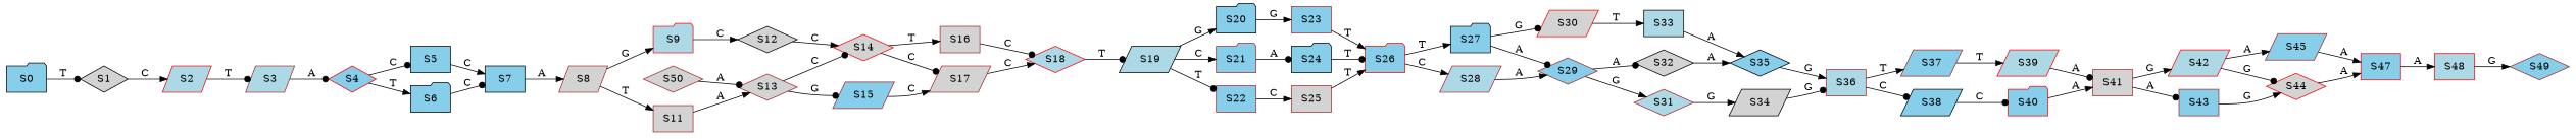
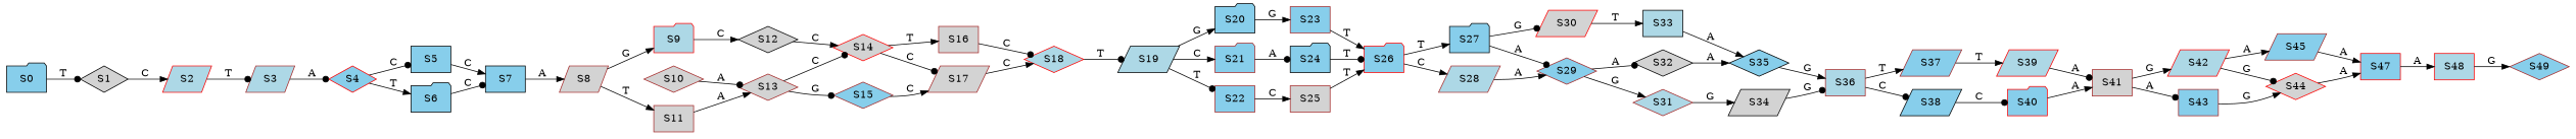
  strict digraph {
    rankdir=LR
    node [color=brown fillcolor=skyblue shape=diamond style=filled]
    edge [arrowhead=normal]
    S0 [color=black shape=folder]
    S1 [color=black fillcolor=lightgrey]
    S2 [color=red fillcolor=lightblue shape=parallelogram]
    S3 [fillcolor=lightblue shape=parallelogram]
    S4 [color=red]
    S5 [color=black shape=box]
    S6 [color=black shape=folder]
    S7 [color=black shape=box]
    S8 [fillcolor=lightgrey shape=parallelogram]
    S9 [color=red fillcolor=lightblue shape=folder]
    S11 [fillcolor=lightgrey shape=box]
    S12 [color=black fillcolor=lightgrey]
-   S10 [fillcolor=lightgrey label=S50]
+   S10 [fillcolor=lightgrey]
    S13 [fillcolor=lightgrey]
    S14 [color=red fillcolor=lightgrey]
-   S15 [shape=parallelogram]
+   S15
    S16 [fillcolor=lightgrey shape=box]
    S17 [fillcolor=lightgrey shape=parallelogram]
    S18 [color=red fillcolor=lightblue]
    S19 [color=black fillcolor=lightblue shape=parallelogram]
    S20 [color=black shape=folder]
    S21 [shape=folder]
    S22 [shape=box]
    S23 [shape=box]
    S24 [color=black shape=folder]
    S25 [fillcolor=lightgrey shape=box]
    S26 [color=red shape=folder]
    S27 [color=black shape=folder]
    S28 [fillcolor=lightblue shape=parallelogram]
    S29
    S30 [color=red fillcolor=lightgrey shape=parallelogram]
    S31 [fillcolor=lightblue]
    S32 [color=black fillcolor=lightgrey]
    S33 [color=black fillcolor=lightblue shape=box]
    S34 [color=black fillcolor=lightgrey shape=parallelogram]
    S35 [color=black]
    S36 [fillcolor=lightblue shape=box]
    S37 [shape=parallelogram]
    S38 [color=black shape=parallelogram]
    S39 [color=red fillcolor=lightblue shape=parallelogram]
    S40 [color=red shape=folder]
    S41 [fillcolor=lightgrey shape=box]
    S42 [color=red fillcolor=lightblue shape=parallelogram]
    S43 [shape=box]
    S44 [color=red fillcolor=lightgrey]
    S45 [shape=parallelogram]
    S47 [color=red shape=box]
    S48 [color=red fillcolor=lightblue shape=box]
    S49
    S0 -> S1 [arrowhead=dot label=T]
    S1 -> S2 [label=C]
    S2 -> S3 [arrowhead=dot label=T]
    S3 -> S4 [arrowhead=dot label=A]
    S4 -> S5 [arrowhead=dot label=C]
    S4 -> S6 [label=T]
    S5 -> S7 [label=C]
    S6 -> S7 [arrowhead=dot label=C]
    S7 -> S8 [label=A]
    S8 -> S9 [label=G]
    S8 -> S11 [label=T]
    S9 -> S12 [label=C]
    S11 -> S13 [label=A]
    S12 -> S14 [label=C]
    S10 -> S13 [arrowhead=dot label=A]
    S13 -> S14 [arrowhead=dot label=C]
    S13 -> S15 [arrowhead=dot label=G]
    S14 -> S16 [label=T]
    S14 -> S17 [arrowhead=dot label=C]
    S15 -> S17 [label=C]
    S16 -> S18 [arrowhead=dot label=C]
    S17 -> S18 [label=C]
    S18 -> S19 [arrowhead=dot label=T]
    S19 -> S20 [label=G]
    S19 -> S21 [label=C]
    S19 -> S22 [arrowhead=dot label=T]
    S20 -> S23 [label=G]
    S21 -> S24 [arrowhead=dot label=A]
    S22 -> S25 [label=C]
    S23 -> S26 [label=T]
    S24 -> S26 [arrowhead=dot label=T]
    S25 -> S26 [label=T]
    S26 -> S27 [label=T]
    S26 -> S28 [label=C]
    S27 -> S29 [arrowhead=dot label=A]
    S27 -> S30 [arrowhead=dot label=G]
    S28 -> S29 [label=A]
    S29 -> S31 [label=G]
    S29 -> S32 [arrowhead=dot label=A]
    S30 -> S33 [label=T]
    S31 -> S34 [label=G]
    S32 -> S35 [label=A]
    S33 -> S35 [label=A]
    S34 -> S36 [arrowhead=dot label=G]
    S35 -> S36 [label=G]
    S36 -> S37 [label=T]
    S36 -> S38 [arrowhead=dot label=C]
    S37 -> S39 [label=T]
    S38 -> S40 [arrowhead=dot label=C]
    S39 -> S41 [arrowhead=dot label=A]
    S40 -> S41 [label=A]
    S41 -> S42 [label=G]
    S41 -> S43 [arrowhead=dot label=A]
    S42 -> S44 [arrowhead=dot label=G]
    S42 -> S45 [label=A]
    S43 -> S44 [label=G]
    S44 -> S47 [label=A]
    S45 -> S47 [label=A]
    S47 -> S48 [label=A]
    S48 -> S49 [label=G]
  }
